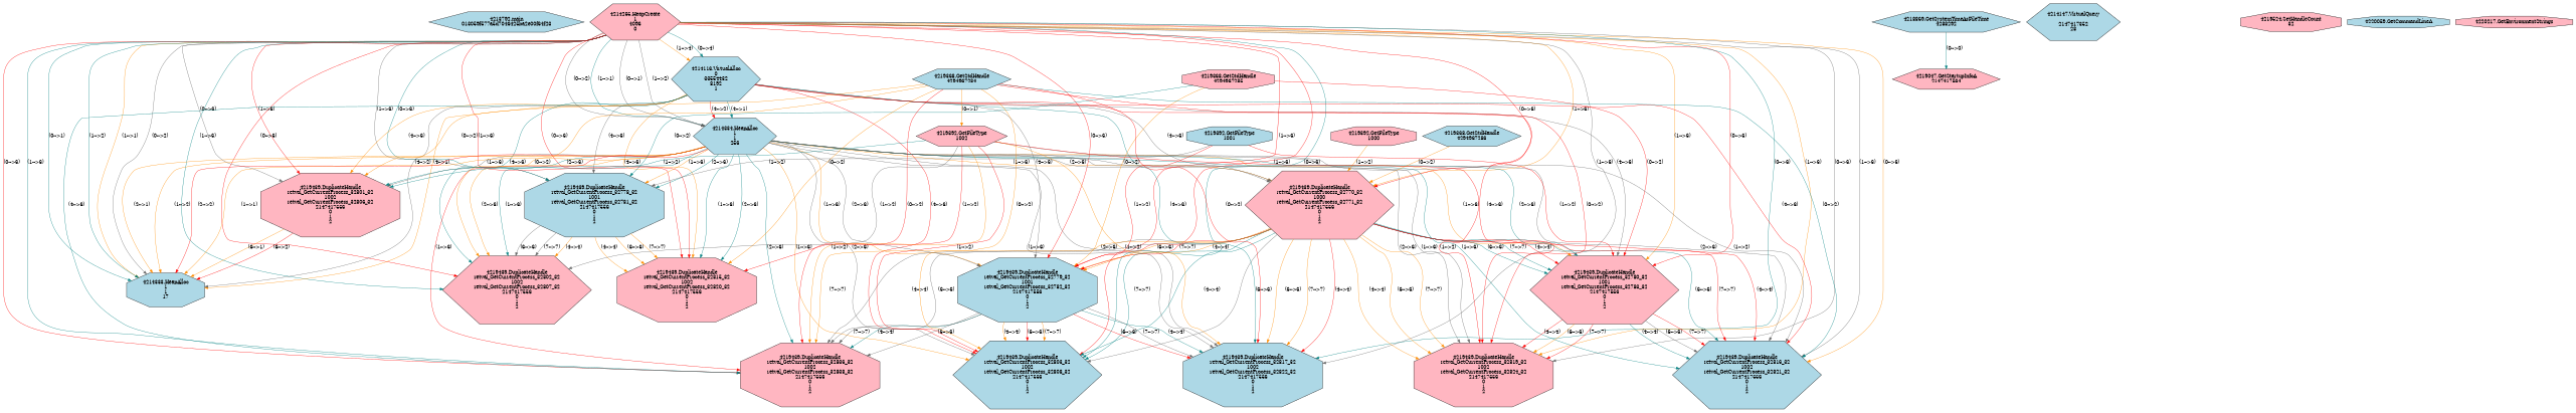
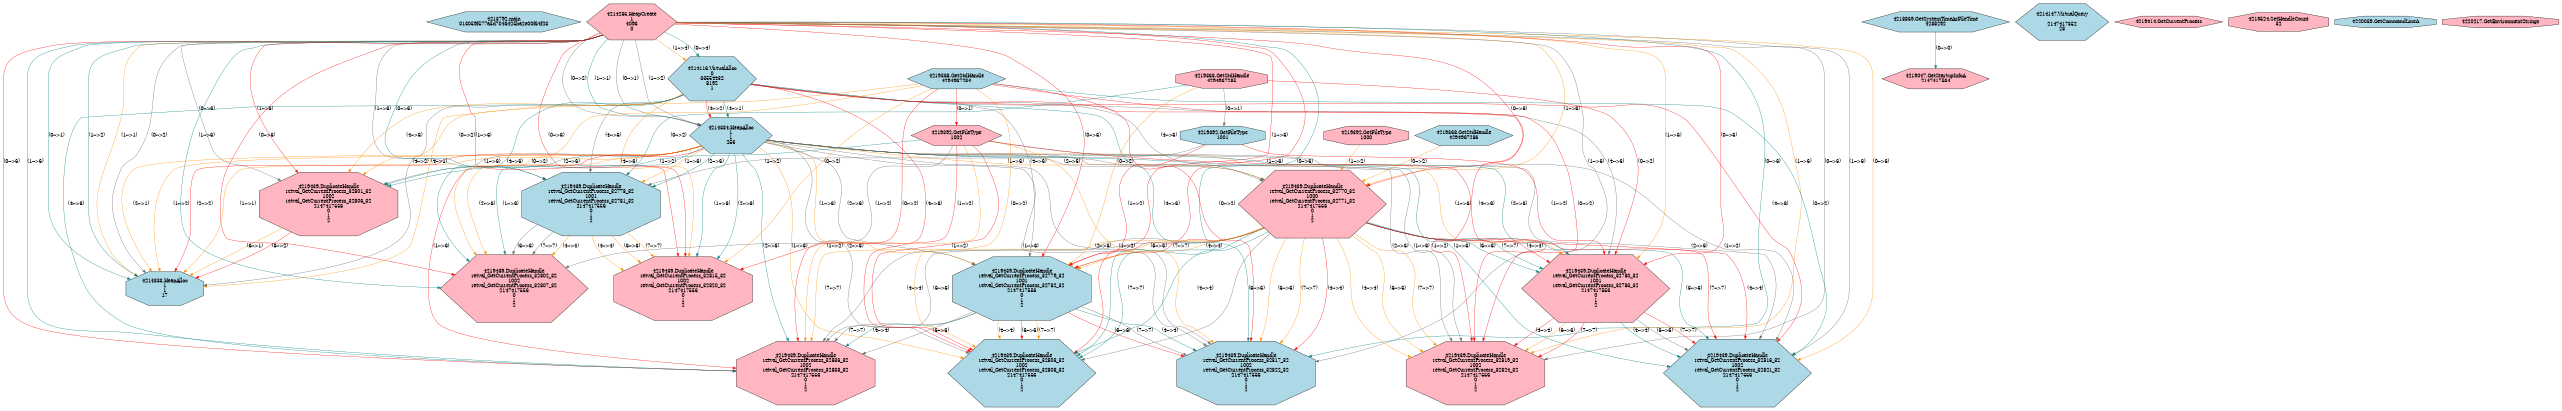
  digraph {
    node [fillcolor=lightblue shape=hexagon style=filled]
    edge [color=darkorange]
    n1 [label="4213792.main\n013059f577a5d7046425ba2e00f64f23"]
    n2 [fillcolor=lightpink label="4214265.HeapCreate\n1\n4096\n0"]
    n3 [label="4214116.VirtualAlloc\n0\n33554432\n8192\n1"]
    n4 [label="4214334.HeapAlloc\n1\n1\n256"]
    n5 [fillcolor=lightpink label="4219439.DuplicateHandle\nretval_GetCurrentProcess_32801_32\n1002\nretval_GetCurrentProcess_32806_32\n2147417556\n0\n1\n2" shape=octagon]
    n6 [label="4214333.HeapAlloc\n1\n1\n17" shape=octagon]
    n7 [label="4219439.DuplicateHandle\nretval_GetCurrentProcess_32778_32\n1001\nretval_GetCurrentProcess_32781_32\n2147417556\n0\n1\n2" shape=octagon]
    n8 [fillcolor=lightpink label="4219439.DuplicateHandle\nretval_GetCurrentProcess_32802_32\n1002\nretval_GetCurrentProcess_32807_32\n2147417556\n0\n1\n2"]
    n9 [fillcolor=lightpink label="4219439.DuplicateHandle\nretval_GetCurrentProcess_32770_32\n1000\nretval_GetCurrentProcess_32771_32\n2147417556\n0\n1\n2"]
    n10 [label="4219439.DuplicateHandle\nretval_GetCurrentProcess_32779_32\n1001\nretval_GetCurrentProcess_32782_32\n2147417556\n0\n1\n2" shape=octagon]
    n11 [label="4219439.DuplicateHandle\nretval_GetCurrentProcess_32803_32\n1002\nretval_GetCurrentProcess_32808_32\n2147417556\n0\n1\n2"]
    n12 [fillcolor=lightpink label="4219439.DuplicateHandle\nretval_GetCurrentProcess_32815_32\n1002\nretval_GetCurrentProcess_32820_32\n2147417556\n0\n1\n2" shape=octagon]
    n13 [fillcolor=lightpink label="4219439.DuplicateHandle\nretval_GetCurrentProcess_32780_32\n1001\nretval_GetCurrentProcess_32783_32\n2147417556\n0\n1\n2"]
    n14 [label="4219439.DuplicateHandle\nretval_GetCurrentProcess_32816_32\n1002\nretval_GetCurrentProcess_32821_32\n2147417556\n0\n1\n2"]
    n15 [label="4219439.DuplicateHandle\nretval_GetCurrentProcess_32817_32\n1002\nretval_GetCurrentProcess_32822_32\n2147417556\n0\n1\n2" shape=octagon]
    n16 [fillcolor=lightpink label="4219439.DuplicateHandle\nretval_GetCurrentProcess_32819_32\n1002\nretval_GetCurrentProcess_32824_32\n2147417556\n0\n1\n2" shape=octagon]
    n17 [fillcolor=lightpink label="4219439.DuplicateHandle\nretval_GetCurrentProcess_32836_32\n1002\nretval_GetCurrentProcess_32838_32\n2147417556\n0\n1\n2" shape=octagon]
    n18 [label="4218869.GetSystemTimeAsFileTime\n4288292"]
    n19 [fillcolor=lightpink label="4219047.GetStartupInfoA\n2147417564"]
    n20 [label="4214147.VirtualQuery\n\n2147417352\n28"]
    n21 [label="4219368.GetStdHandle\n4294967286"]
    n22 [fillcolor=lightpink label="4219392.GetFileType\n1000" shape=octagon]
    n23 [fillcolor=lightpink label="4219368.GetStdHandle\n4294967285" shape=octagon]
    n24 [label="4219392.GetFileType\n1001" shape=octagon]
    n25 [label="4219368.GetStdHandle\n4294967284"]
    n26 [fillcolor=lightpink label="4219392.GetFileType\n1002"]
+   n27 [fillcolor=lightpink label="4219414.GetCurrentProcess\n"]
    n28 [fillcolor=lightpink label="4219524.SetHandleCount\n32" shape=octagon]
    n29 [label="4220059.GetCommandLineA\n" shape=octagon]
    n30 [fillcolor=lightpink label="4220217.GetEnvironmentStrings\n" shape=octagon]
    n2 -> n3 [label="(1-->4)"]
    n2 -> n3 [color=teal label="(0-->4)"]
    n2 -> n4 [color=teal label="(1-->1)"]
    n2 -> n4 [color=gray40 label="(0-->1)"]
    n2 -> n4 [color=gray40 label="(1-->2)"]
    n2 -> n4 [color=gray40 label="(0-->2)"]
    n2 -> n5 [color=red label="(1-->6)"]
    n2 -> n5 [color=gray40 label="(0-->6)"]
    n2 -> n6 [label="(1-->1)"]
    n2 -> n6 [color=teal label="(0-->1)"]
    n2 -> n6 [color=teal label="(1-->2)"]
    n2 -> n6 [color=gray40 label="(0-->2)"]
    n2 -> n7 [color=gray40 label="(1-->6)"]
    n2 -> n7 [color=teal label="(0-->6)"]
    n2 -> n8 [color=teal label="(1-->6)"]
    n2 -> n8 [color=red label="(0-->6)"]
    n2 -> n9 [label="(1-->6)"]
    n2 -> n9 [color=red label="(0-->6)"]
    n2 -> n10 [color=red label="(1-->6)"]
    n2 -> n10 [color=red label="(0-->6)"]
    n2 -> n11 [color=red label="(1-->6)"]
    n2 -> n11 [color=teal label="(0-->6)"]
    n2 -> n12 [color=red label="(1-->6)"]
    n2 -> n12 [color=red label="(0-->6)"]
    n2 -> n13 [label="(1-->6)"]
    n2 -> n13 [color=red label="(0-->6)"]
    n2 -> n14 [color=gray40 label="(1-->6)"]
    n2 -> n14 [label="(0-->6)"]
    n2 -> n15 [color=gray40 label="(1-->6)"]
    n2 -> n15 [color=teal label="(0-->6)"]
    n2 -> n16 [label="(1-->6)"]
    n2 -> n16 [color=gray40 label="(0-->6)"]
    n2 -> n17 [color=teal label="(1-->6)"]
    n2 -> n17 [color=red label="(0-->6)"]
    n3 -> n4 [color=teal label="(4-->1)"]
    n3 -> n4 [color=red label="(4-->2)"]
    n3 -> n5 [label="(4-->6)"]
    n3 -> n6 [label="(4-->1)"]
    n3 -> n6 [color=gray40 label="(4-->2)"]
    n3 -> n7 [color=gray40 label="(4-->6)"]
    n3 -> n8 [color=teal label="(4-->6)"]
    n3 -> n9 [color=gray40 label="(4-->6)"]
    n3 -> n10 [color=gray40 label="(4-->6)"]
    n3 -> n11 [color=red label="(4-->6)"]
    n3 -> n12 [label="(4-->6)"]
    n3 -> n13 [color=gray40 label="(4-->6)"]
    n3 -> n14 [color=red label="(4-->6)"]
    n3 -> n15 [color=teal label="(4-->6)"]
    n3 -> n16 [color=red label="(4-->6)"]
    n3 -> n17 [color=teal label="(4-->6)"]
    n4 -> n5 [color=gray40 label="(1-->6)"]
    n4 -> n5 [color=teal label="(2-->6)"]
    n4 -> n6 [label="(1-->1)"]
    n4 -> n6 [label="(2-->1)"]
    n4 -> n6 [label="(1-->2)"]
    n4 -> n6 [color=red label="(2-->2)"]
    n4 -> n7 [label="(1-->6)"]
    n4 -> n7 [color=teal label="(2-->6)"]
    n4 -> n8 [color=teal label="(1-->6)"]
    n4 -> n8 [label="(2-->6)"]
    n4 -> n9 [label="(1-->6)"]
    n4 -> n9 [color=gray40 label="(2-->6)"]
    n4 -> n10 [label="(1-->6)"]
    n4 -> n10 [color=gray40 label="(2-->6)"]
    n4 -> n11 [label="(1-->6)"]
    n4 -> n11 [color=gray40 label="(2-->6)"]
    n4 -> n12 [color=teal label="(1-->6)"]
    n4 -> n12 [color=teal label="(2-->6)"]
    n4 -> n13 [label="(1-->6)"]
    n4 -> n13 [color=teal label="(2-->6)"]
    n4 -> n14 [color=teal label="(1-->6)"]
    n4 -> n14 [color=gray40 label="(2-->6)"]
    n4 -> n15 [color=gray40 label="(1-->6)"]
    n4 -> n15 [color=gray40 label="(2-->6)"]
    n4 -> n16 [color=gray40 label="(1-->6)"]
    n4 -> n16 [color=gray40 label="(2-->6)"]
    n4 -> n17 [color=red label="(1-->6)"]
    n4 -> n17 [color=teal label="(2-->6)"]
    n5 -> n6 [label="(6-->1)"]
    n5 -> n6 [color=red label="(6-->2)"]
    n7 -> n8 [label="(4-->4)"]
    n7 -> n8 [color=gray40 label="(6-->6)"]
    n7 -> n8 [color=gray40 label="(7-->7)"]
    n7 -> n12 [label="(4-->4)"]
    n7 -> n12 [label="(6-->6)"]
    n7 -> n12 [label="(7-->7)"]
    n9 -> n10 [label="(4-->4)"]
    n9 -> n10 [label="(6-->6)"]
    n9 -> n10 [color=red label="(7-->7)"]
    n9 -> n11 [color=teal label="(4-->4)"]
    n9 -> n11 [color=gray40 label="(6-->6)"]
    n9 -> n11 [color=teal label="(7-->7)"]
    n9 -> n13 [color=red label="(4-->4)"]
    n9 -> n13 [color=teal label="(6-->6)"]
    n9 -> n13 [color=teal label="(7-->7)"]
    n9 -> n14 [color=red label="(4-->4)"]
    n9 -> n14 [color=teal label="(6-->6)"]
    n9 -> n14 [color=red label="(7-->7)"]
    n9 -> n15 [color=red label="(4-->4)"]
    n9 -> n15 [label="(6-->6)"]
    n9 -> n15 [label="(7-->7)"]
    n9 -> n16 [label="(4-->4)"]
    n9 -> n16 [label="(6-->6)"]
    n9 -> n16 [label="(7-->7)"]
    n9 -> n17 [color=gray40 label="(4-->4)"]
    n9 -> n17 [color=gray40 label="(6-->6)"]
    n9 -> n17 [label="(7-->7)"]
    n10 -> n11 [label="(4-->4)"]
    n10 -> n11 [color=red label="(6-->6)"]
    n10 -> n11 [label="(7-->7)"]
    n10 -> n15 [color=teal label="(4-->4)"]
    n10 -> n15 [color=red label="(6-->6)"]
    n10 -> n15 [color=gray40 label="(7-->7)"]
    n10 -> n17 [color=teal label="(4-->4)"]
    n10 -> n17 [color=gray40 label="(6-->6)"]
    n10 -> n17 [color=gray40 label="(7-->7)"]
    n13 -> n14 [color=teal label="(4-->4)"]
    n13 -> n14 [color=gray40 label="(6-->6)"]
    n13 -> n14 [color=red label="(7-->7)"]
    n13 -> n16 [color=red label="(4-->4)"]
    n13 -> n16 [label="(6-->6)"]
    n13 -> n16 [color=red label="(7-->7)"]
    n18 -> n19 [color=teal label="(0-->0)"]
    n21 -> n9 [label="(0-->2)"]
    n22 -> n9 [label="(1-->2)"]
    n23 -> n7 [color=teal label="(0-->2)"]
    n23 -> n10 [label="(0-->2)"]
    n23 -> n13 [color=red label="(0-->2)"]
+   n23 -> n24 [color=gray40 label="(0-->1)"]
    n24 -> n7 [color=gray40 label="(1-->2)"]
    n24 -> n10 [color=red label="(1-->2)"]
    n24 -> n13 [color=red label="(1-->2)"]
    n25 -> n5 [label="(0-->2)"]
    n25 -> n8 [label="(0-->2)"]
    n25 -> n11 [label="(0-->2)"]
    n25 -> n12 [label="(0-->2)"]
    n25 -> n14 [color=teal label="(0-->2)"]
    n25 -> n15 [color=red label="(0-->2)"]
    n25 -> n16 [color=red label="(0-->2)"]
    n25 -> n17 [color=red label="(0-->2)"]
-   n25 -> n26 [label="(0-->1)"]
+   n25 -> n26 [color=red label="(0-->1)"]
    n26 -> n5 [color=teal label="(1-->2)"]
    n26 -> n8 [color=gray40 label="(1-->2)"]
    n26 -> n11 [color=red label="(1-->2)"]
    n26 -> n12 [color=red label="(1-->2)"]
    n26 -> n14 [color=gray40 label="(1-->2)"]
    n26 -> n15 [label="(1-->2)"]
    n26 -> n16 [color=red label="(1-->2)"]
    n26 -> n17 [label="(1-->2)"]
  }
